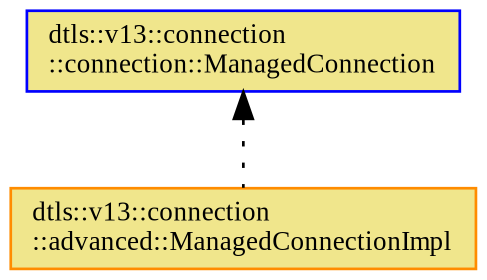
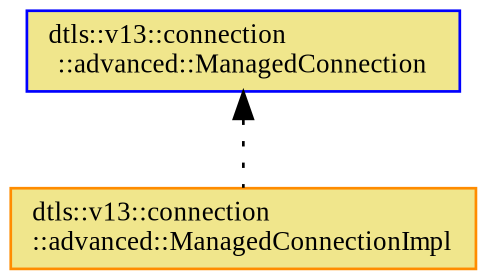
  digraph {
    fontname="Liberation Serif"
    node [fillcolor=khaki fontname="Liberation Serif" fontsize=10 shape=box style=filled]
    n1 [color=darkorange fontcolor=black height=0.2 label="dtls::v13::connection\l::advanced::ManagedConnectionImpl" width=0.4]
-   n2 [color=blue height=0.2 label="dtls::v13::connection\l::connection::ManagedConnection" width=0.4]
+   n2 [color=blue height=0.2 label="dtls::v13::connection\l::advanced::ManagedConnection" width=0.4]
    n2 -> n1 [color=black dir=back fontname="Liberation Serif" fontsize=10 labelfontname=Helvetica labelfontsize=10 style=dotted]
  }
